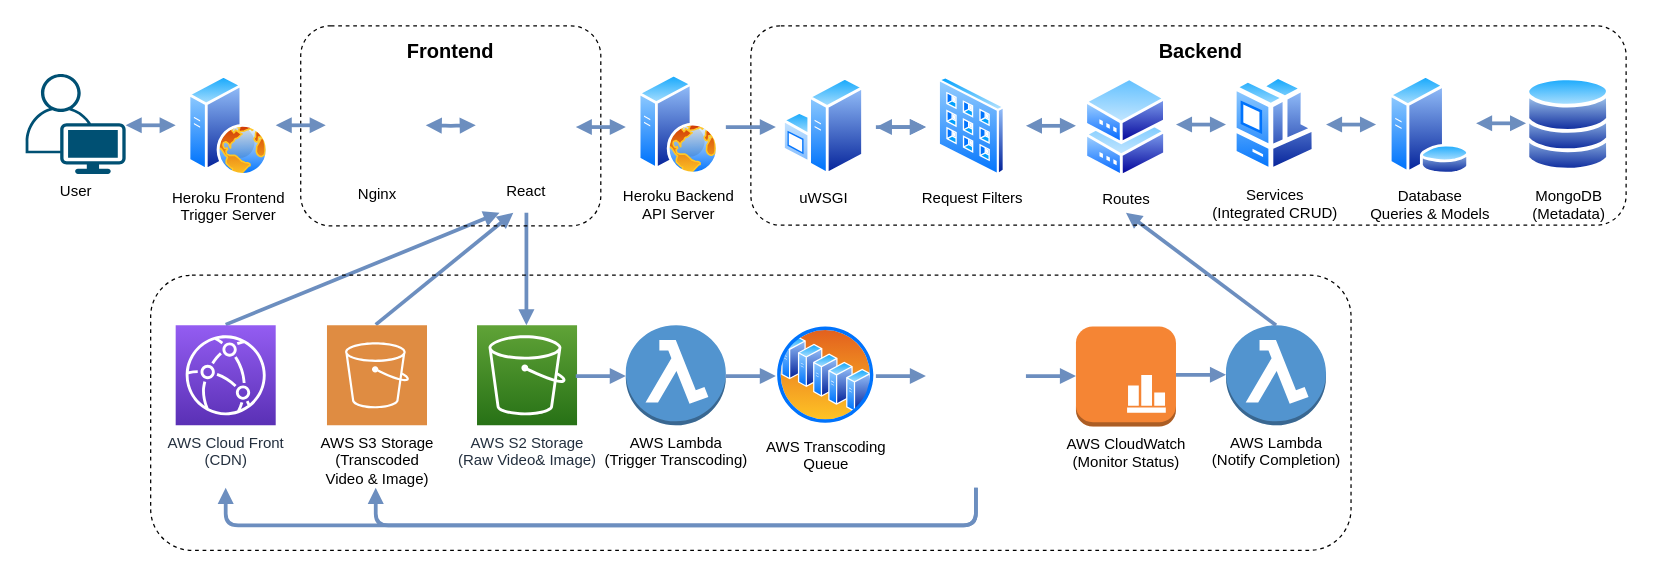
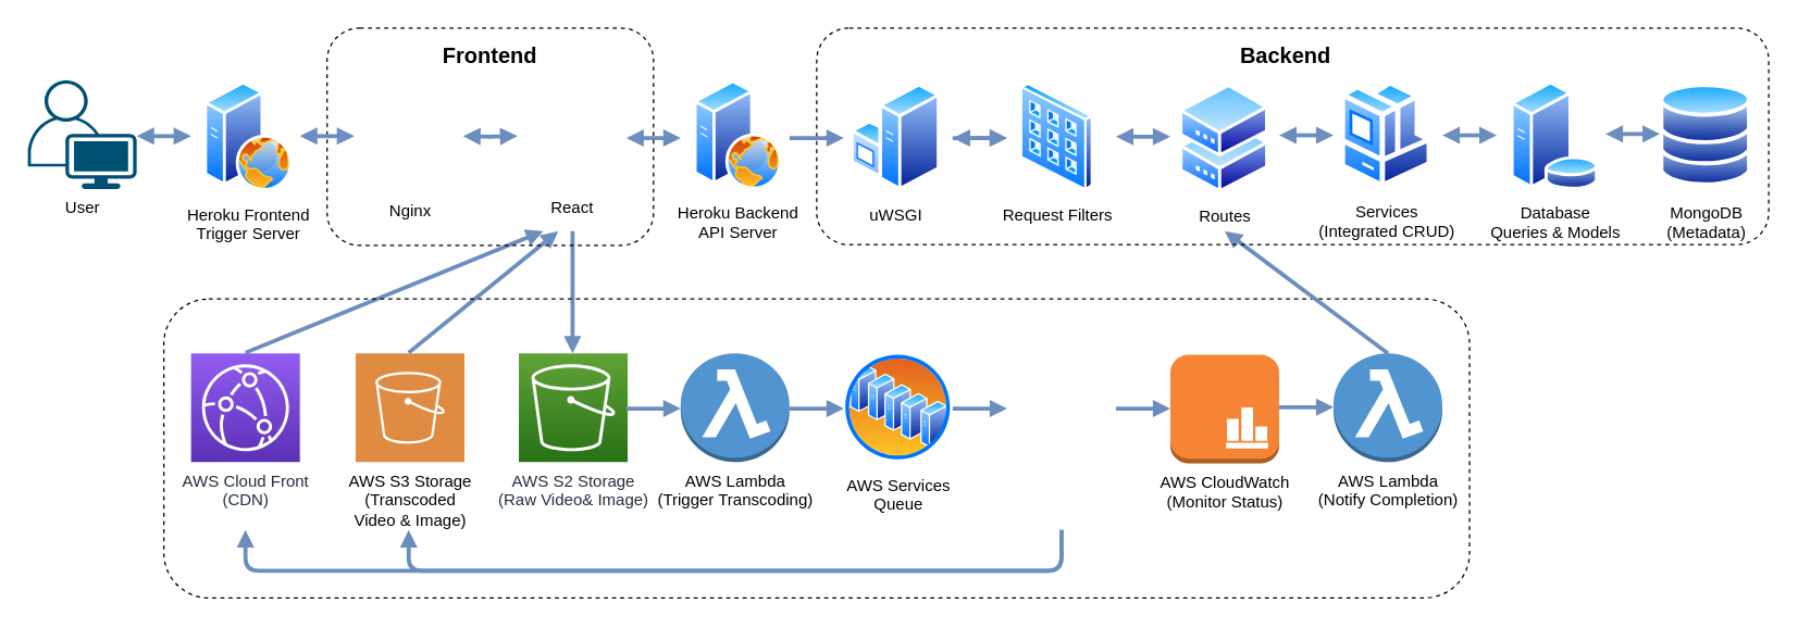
  <mxCell id="0" />
  <mxCell id="1" parent="0" />
  <mxCell id="2" value="User" style="points=[[0.35,0,0],[0.98,0.51,0],[1,0.71,0],[0.67,1,0],[0,0.795,0],[0,0.65,0]];verticalLabelPosition=bottom;html=1;verticalAlign=top;aspect=fixed;align=center;pointerEvents=1;shape=mxgraph.cisco19.user;fillColor=#005073;strokeColor=none;" vertex="1" parent="1"><mxGeometry x="20" y="58.5" width="80" height="80" as="geometry" /></mxCell>
  <mxCell id="3" value="Heroku Frontend&lt;br&gt;Trigger Server" style="aspect=fixed;perimeter=ellipsePerimeter;html=1;align=center;shadow=0;dashed=0;spacingTop=3;image;image=img/lib/active_directory/web_server.svg;" vertex="1" parent="1"><mxGeometry x="150" y="59.5" width="64.8" height="81" as="geometry" /></mxCell>
  <mxCell id="4" value="uWSGI" style="aspect=fixed;perimeter=ellipsePerimeter;html=1;align=center;shadow=0;dashed=0;spacingTop=3;image;image=img/lib/active_directory/windows_server.svg;" vertex="1" parent="1"><mxGeometry x="625.4" y="60.5" width="65.6" height="80" as="geometry" /></mxCell>
  <mxCell id="5" value="Database&lt;br&gt;Queries &amp;amp; Models" style="aspect=fixed;perimeter=ellipsePerimeter;html=1;align=center;shadow=0;dashed=0;spacingTop=3;image;image=img/lib/active_directory/database_server.svg;" vertex="1" parent="1"><mxGeometry x="1110" y="59.5" width="65.6" height="80" as="geometry" /></mxCell>
  <mxCell id="6" value="MongoDB&lt;br&gt;(Metadata)" style="aspect=fixed;perimeter=ellipsePerimeter;html=1;align=center;shadow=0;dashed=0;spacingTop=3;image;image=img/lib/active_directory/database.svg;" vertex="1" parent="1"><mxGeometry x="1220" y="89.5" width="67.57" height="50" as="geometry" /></mxCell>
  <mxCell id="7" value="" style="endArrow=block;html=1;strokeWidth=3;fillColor=#dae8fc;strokeColor=#6c8ebf;endFill=1;jumpSize=4;endSize=5;startSize=5;rounded=1;gradientColor=#7ea6e0;" edge="1" parent="1"><mxGeometry width="50" height="50" relative="1" as="geometry"><mxPoint x="420.5" y="169.5" as="sourcePoint" /><mxPoint x="420.5" y="259.5" as="targetPoint" /></mxGeometry></mxCell>
  <mxCell id="8" value="" style="endArrow=block;html=1;strokeColor=#6c8ebf;strokeWidth=3;fillColor=#dae8fc;endFill=1;endSize=5;startSize=5;gradientColor=#7ea6e0;" edge="1" parent="1"><mxGeometry width="50" height="50" relative="1" as="geometry"><mxPoint x="300" y="259" as="sourcePoint" /><mxPoint x="410" y="169.5" as="targetPoint" /></mxGeometry></mxCell>
  <mxCell id="9" value="" style="endArrow=block;html=1;strokeColor=#6c8ebf;strokeWidth=3;fillColor=#dae8fc;endFill=1;endSize=5;startSize=5;gradientColor=#7ea6e0;" edge="1" parent="1"><mxGeometry width="50" height="50" relative="1" as="geometry"><mxPoint x="180" y="259" as="sourcePoint" /><mxPoint x="399" y="169.5" as="targetPoint" /></mxGeometry></mxCell>
  <mxCell id="10" value="" style="endArrow=block;html=1;strokeWidth=3;fillColor=#dae8fc;strokeColor=#6c8ebf;gradientColor=#7ea6e0;endFill=1;endSize=5;startSize=5;startArrow=block;startFill=1;" edge="1" parent="1"><mxGeometry width="50" height="50" relative="1" as="geometry"><mxPoint x="460" y="101" as="sourcePoint" /><mxPoint x="500" y="101" as="targetPoint" /></mxGeometry></mxCell>
  <mxCell id="11" value="" style="endArrow=block;html=1;strokeWidth=3;fillColor=#dae8fc;strokeColor=#6c8ebf;gradientColor=#7ea6e0;endFill=1;endSize=5;startSize=5;startArrow=block;startFill=1;" edge="1" parent="1"><mxGeometry width="50" height="50" relative="1" as="geometry"><mxPoint x="100" y="99.58" as="sourcePoint" /><mxPoint x="140" y="99.58" as="targetPoint" /></mxGeometry></mxCell>
  <mxCell id="12" value="" style="group" vertex="1" connectable="0" parent="1"><mxGeometry x="120" y="219.5" width="960" height="220" as="geometry" /></mxCell>
- <mxCell id="13" value="AWS Transcoding&lt;br&gt;Queue" style="aspect=fixed;perimeter=ellipsePerimeter;html=1;align=center;shadow=0;dashed=0;spacingTop=3;image;image=img/lib/active_directory/server_farm.svg;" vertex="1" parent="12"><mxGeometry x="500" y="40" width="80" height="80" as="geometry" /></mxCell>
+ <mxCell id="13" value="AWS Services&lt;br&gt;Queue" style="aspect=fixed;perimeter=ellipsePerimeter;html=1;align=center;shadow=0;dashed=0;spacingTop=3;image;image=img/lib/active_directory/server_farm.svg;" vertex="1" parent="12"><mxGeometry x="500" y="40" width="80" height="80" as="geometry" /></mxCell>
  <mxCell id="14" value="AWS S2 Storage&lt;br&gt;(Raw Video&amp;amp; Image)" style="outlineConnect=0;fontColor=#232F3E;gradientColor=#60A337;gradientDirection=north;fillColor=#277116;strokeColor=#ffffff;dashed=0;verticalLabelPosition=bottom;verticalAlign=top;align=center;html=1;fontSize=12;fontStyle=0;aspect=fixed;shape=mxgraph.aws4.resourceIcon;resIcon=mxgraph.aws4.s3;" vertex="1" parent="12"><mxGeometry x="261" y="40" width="80" height="80" as="geometry" /></mxCell>
  <mxCell id="15" value="AWS Cloud Front&lt;br&gt;(CDN)" style="outlineConnect=0;fontColor=#232F3E;gradientColor=#945DF2;gradientDirection=north;fillColor=#5A30B5;strokeColor=#ffffff;dashed=0;verticalLabelPosition=bottom;verticalAlign=top;align=center;html=1;fontSize=12;fontStyle=0;aspect=fixed;shape=mxgraph.aws4.resourceIcon;resIcon=mxgraph.aws4.cloudfront;" vertex="1" parent="12"><mxGeometry x="20" y="40" width="80" height="80" as="geometry" /></mxCell>
  <mxCell id="16" value="AWS Lambda&lt;br&gt;(Notify Completion)" style="outlineConnect=0;dashed=0;verticalLabelPosition=bottom;verticalAlign=top;align=center;html=1;shape=mxgraph.aws3.lambda_function;fillColor=#5294CF;gradientColor=none;" vertex="1" parent="12"><mxGeometry x="860" y="40" width="80" height="80" as="geometry" /></mxCell>
  <mxCell id="17" value="AWS Lambda&lt;br&gt;(Trigger Transcoding)" style="outlineConnect=0;dashed=0;verticalLabelPosition=bottom;verticalAlign=top;align=center;html=1;shape=mxgraph.aws3.lambda_function;fillColor=#5294CF;gradientColor=none;" vertex="1" parent="12"><mxGeometry x="380" y="40" width="80" height="80" as="geometry" /></mxCell>
  <mxCell id="18" value="AWS S3 Storage&lt;br&gt;(Transcoded &lt;br&gt;Video &amp;amp; Image)" style="pointerEvents=1;shadow=0;dashed=0;html=1;strokeColor=none;fillColor=#DF8C42;labelPosition=center;verticalLabelPosition=bottom;verticalAlign=top;align=center;outlineConnect=0;shape=mxgraph.veeam2.aws_s3;" vertex="1" parent="12"><mxGeometry x="141" y="40" width="80" height="80" as="geometry" /></mxCell>
  <mxCell id="19" value="AWS CloudWatch&lt;br&gt;(Monitor Status)" style="outlineConnect=0;dashed=0;verticalLabelPosition=bottom;verticalAlign=top;align=center;html=1;shape=mxgraph.aws3.instance_with_cloudwatch;fillColor=#F58534;gradientColor=none;strokeWidth=5;" vertex="1" parent="12"><mxGeometry x="740" y="41" width="80" height="80" as="geometry" /></mxCell>
  <mxCell id="20" value="" style="endArrow=block;html=1;strokeColor=#6c8ebf;strokeWidth=3;fillColor=#dae8fc;gradientColor=#7ea6e0;endFill=1;endSize=5;startSize=5;" edge="1" parent="12"><mxGeometry width="50" height="50" relative="1" as="geometry"><mxPoint x="660" y="170" as="sourcePoint" /><mxPoint x="60" y="170" as="targetPoint" /><Array as="points"><mxPoint x="660" y="200" /><mxPoint x="60" y="200" /></Array></mxGeometry></mxCell>
  <mxCell id="21" value="" style="endArrow=block;html=1;strokeColor=#6c8ebf;strokeWidth=3;fillColor=#dae8fc;gradientColor=#7ea6e0;endFill=1;endSize=5;startSize=5;" edge="1" parent="12"><mxGeometry width="50" height="50" relative="1" as="geometry"><mxPoint x="660" y="170" as="sourcePoint" /><mxPoint x="180" y="170" as="targetPoint" /><Array as="points"><mxPoint x="660" y="200" /><mxPoint x="180" y="200" /></Array></mxGeometry></mxCell>
  <mxCell id="22" value="" style="rounded=1;whiteSpace=wrap;html=1;fillColor=none;dashed=1;" vertex="1" parent="12"><mxGeometry width="960" height="220" as="geometry" /></mxCell>
  <mxCell id="23" value="" style="endArrow=block;html=1;strokeWidth=3;fillColor=#dae8fc;strokeColor=#6c8ebf;gradientColor=#7ea6e0;endFill=1;endSize=5;startSize=5;" edge="1" parent="12"><mxGeometry width="50" height="50" relative="1" as="geometry"><mxPoint x="340" y="80.58" as="sourcePoint" /><mxPoint x="380" y="80.58" as="targetPoint" /></mxGeometry></mxCell>
  <mxCell id="24" value="" style="endArrow=block;html=1;strokeWidth=3;fillColor=#dae8fc;strokeColor=#6c8ebf;gradientColor=#7ea6e0;endFill=1;endSize=5;startSize=5;" edge="1" parent="12"><mxGeometry width="50" height="50" relative="1" as="geometry"><mxPoint x="460" y="80.58" as="sourcePoint" /><mxPoint x="500" y="80.58" as="targetPoint" /></mxGeometry></mxCell>
  <mxCell id="25" value="" style="endArrow=block;html=1;strokeWidth=3;fillColor=#dae8fc;strokeColor=#6c8ebf;gradientColor=#7ea6e0;endFill=1;endSize=5;startSize=5;" edge="1" parent="12"><mxGeometry width="50" height="50" relative="1" as="geometry"><mxPoint x="580" y="80.58" as="sourcePoint" /><mxPoint x="620" y="80.58" as="targetPoint" /></mxGeometry></mxCell>
  <mxCell id="26" value="" style="endArrow=block;html=1;strokeWidth=3;fillColor=#dae8fc;strokeColor=#6c8ebf;gradientColor=#7ea6e0;endFill=1;endSize=5;startSize=5;" edge="1" parent="12"><mxGeometry width="50" height="50" relative="1" as="geometry"><mxPoint x="700" y="80.58" as="sourcePoint" /><mxPoint x="740" y="80.58" as="targetPoint" /></mxGeometry></mxCell>
  <mxCell id="27" value="" style="endArrow=block;html=1;strokeWidth=3;fillColor=#dae8fc;strokeColor=#6c8ebf;gradientColor=#7ea6e0;endFill=1;endSize=5;startSize=5;" edge="1" parent="12"><mxGeometry width="50" height="50" relative="1" as="geometry"><mxPoint x="820" y="79.58" as="sourcePoint" /><mxPoint x="860" y="79.58" as="targetPoint" /></mxGeometry></mxCell>
  <mxCell id="28" value="" style="endArrow=block;html=1;strokeWidth=3;fillColor=#dae8fc;strokeColor=#6c8ebf;endFill=1;jumpSize=4;endSize=5;startSize=5;rounded=1;gradientColor=#7ea6e0;" edge="1" parent="12"><mxGeometry width="50" height="50" relative="1" as="geometry"><mxPoint x="900" y="40" as="sourcePoint" /><mxPoint x="780" y="-50" as="targetPoint" /></mxGeometry></mxCell>
  <mxCell id="29" value="Heroku Backend&lt;br&gt;API Server" style="aspect=fixed;perimeter=ellipsePerimeter;html=1;align=center;shadow=0;dashed=0;spacingTop=3;image;image=img/lib/active_directory/web_server.svg;" vertex="1" parent="1"><mxGeometry x="510" y="58.5" width="64.8" height="81" as="geometry" /></mxCell>
  <mxCell id="30" value="Request Filters" style="aspect=fixed;perimeter=ellipsePerimeter;html=1;align=center;shadow=0;dashed=0;spacingTop=3;image;image=img/lib/active_directory/input_output_filter.svg;strokeWidth=5;fillColor=none;" vertex="1" parent="1"><mxGeometry x="750" y="60.5" width="53.6" height="80" as="geometry" /></mxCell>
  <mxCell id="31" value="Services&lt;br&gt;(Integrated CRUD)" style="aspect=fixed;perimeter=ellipsePerimeter;html=1;align=center;shadow=0;dashed=0;spacingTop=3;image;image=img/lib/active_directory/workstation_client.svg;strokeWidth=5;fillColor=none;" vertex="1" parent="1"><mxGeometry x="985" y="58.5" width="68" height="80" as="geometry" /></mxCell>
  <mxCell id="32" value="Routes" style="aspect=fixed;perimeter=ellipsePerimeter;html=1;align=center;shadow=0;dashed=0;spacingTop=3;image;image=img/lib/active_directory/shadowed_router.svg;strokeWidth=5;fillColor=none;" vertex="1" parent="1"><mxGeometry x="867" y="61.5" width="65.6" height="80" as="geometry" /></mxCell>
  <mxCell id="33" value="Nginx" style="shape=image;html=1;verticalAlign=top;verticalLabelPosition=bottom;labelBackgroundColor=#ffffff;imageAspect=0;aspect=fixed;image=https://cdn4.iconfinder.com/data/icons/logos-brands-5/24/nginx-128.png" vertex="1" parent="1"><mxGeometry x="260" y="59.5" width="81" height="81" as="geometry" /></mxCell>
  <mxCell id="34" value="React" style="shape=image;html=1;verticalAlign=top;verticalLabelPosition=bottom;labelBackgroundColor=#ffffff;imageAspect=0;aspect=fixed;image=https://cdn4.iconfinder.com/data/icons/logos-3/600/React.js_logo-128.png" vertex="1" parent="1"><mxGeometry x="380" y="58.5" width="80" height="80" as="geometry" /></mxCell>
  <mxCell id="35" value="" style="rounded=1;whiteSpace=wrap;html=1;fillColor=none;dashed=1;" vertex="1" parent="1"><mxGeometry x="240" width="240" height="160" as="geometry" y="20" /></mxCell>
  <mxCell id="36" value="&lt;font style=&quot;font-size: 16px&quot;&gt;Frontend&lt;/font&gt;" style="text;html=1;strokeColor=none;fillColor=none;align=center;verticalAlign=middle;whiteSpace=wrap;rounded=0;dashed=1;fontStyle=1;strokeWidth=5;" vertex="1" parent="1"><mxGeometry x="330" y="29.5" width="60" height="20" as="geometry" /></mxCell>
  <mxCell id="37" value="" style="endArrow=block;html=1;strokeWidth=3;fillColor=#dae8fc;strokeColor=#6c8ebf;gradientColor=#7ea6e0;endFill=1;endSize=5;startSize=5;startArrow=block;startFill=1;" edge="1" parent="1"><mxGeometry x="-180" width="50" height="50" as="geometry"><mxPoint x="340" y="99.58" as="sourcePoint" /><mxPoint x="380" y="99.58" as="targetPoint" /><Array as="points"><mxPoint x="360" y="100" /></Array></mxGeometry></mxCell>
  <mxCell id="38" value="" style="endArrow=block;html=1;strokeWidth=3;fillColor=#dae8fc;strokeColor=#6c8ebf;gradientColor=#7ea6e0;endFill=1;endSize=5;startSize=5;startArrow=block;startFill=1;" edge="1" parent="1"><mxGeometry x="-180" width="50" height="50" as="geometry"><mxPoint x="220" y="99.58" as="sourcePoint" /><mxPoint x="260" y="99.58" as="targetPoint" /></mxGeometry></mxCell>
  <mxCell id="39" value="" style="aspect=fixed;perimeter=ellipsePerimeter;html=1;align=center;shadow=0;dashed=0;spacingTop=3;image;image=img/lib/active_directory/database.svg;" vertex="1" parent="1"><mxGeometry x="1220" y="74" width="67.57" height="50" as="geometry" /></mxCell>
  <mxCell id="40" value="" style="aspect=fixed;perimeter=ellipsePerimeter;html=1;align=center;shadow=0;dashed=0;spacingTop=3;image;image=img/lib/active_directory/database.svg;" vertex="1" parent="1"><mxGeometry x="1220" y="58.5" width="67.57" height="50" as="geometry" /></mxCell>
  <mxCell id="41" value="" style="rounded=1;whiteSpace=wrap;html=1;dashed=1;fillColor=none;" vertex="1" parent="1"><mxGeometry x="600" width="700" height="159.5" as="geometry" y="20" /></mxCell>
- <mxCell id="42" value="&lt;font style=&quot;font-size: 16px&quot;&gt;Backend&lt;/font&gt;" style="text;html=1;strokeColor=none;fillColor=none;align=center;verticalAlign=middle;whiteSpace=wrap;rounded=0;dashed=1;fontStyle=1;strokeWidth=5;" vertex="1" parent="1"><mxGeometry x="930" y="29.5" width="60" height="20" as="geometry" /></mxCell>
+ <mxCell id="42" value="&lt;font style=&quot;font-size: 16px&quot;&gt;Backend&lt;/font&gt;" style="text;html=1;strokeColor=none;fillColor=none;align=center;verticalAlign=middle;whiteSpace=wrap;rounded=0;dashed=1;fontStyle=1;strokeWidth=5;" vertex="1" parent="1"><mxGeometry x="915" y="29.5" width="60" height="20" as="geometry" /></mxCell>
  <mxCell id="43" value="" style="endArrow=block;html=1;strokeWidth=3;fillColor=#dae8fc;strokeColor=#6c8ebf;gradientColor=#7ea6e0;endFill=1;endSize=5;startSize=5;" edge="1" parent="1"><mxGeometry width="50" height="50" relative="1" as="geometry"><mxPoint x="580" y="101" as="sourcePoint" /><mxPoint x="620" y="101" as="targetPoint" /></mxGeometry></mxCell>
  <mxCell id="44" value="" style="endArrow=block;html=1;strokeWidth=3;fillColor=#dae8fc;strokeColor=#6c8ebf;gradientColor=#7ea6e0;endFill=1;endSize=5;startSize=5;startArrow=block;startFill=1;" edge="1" parent="1"><mxGeometry width="50" height="50" relative="1" as="geometry"><mxPoint x="820" y="100" as="sourcePoint" /><mxPoint x="860" y="100" as="targetPoint" /></mxGeometry></mxCell>
  <mxCell id="45" value="" style="endArrow=block;html=1;strokeWidth=3;fillColor=#dae8fc;strokeColor=#6c8ebf;gradientColor=#7ea6e0;endFill=1;endSize=5;startSize=5;" edge="1" parent="1"><mxGeometry width="50" height="50" relative="1" as="geometry"><mxPoint x="700" y="101" as="sourcePoint" /><mxPoint x="740" y="101" as="targetPoint" /></mxGeometry></mxCell>
  <mxCell id="46" value="" style="endArrow=block;html=1;strokeWidth=3;fillColor=#dae8fc;strokeColor=#6c8ebf;gradientColor=#7ea6e0;endFill=1;endSize=5;startSize=5;startArrow=block;startFill=1;" edge="1" parent="1"><mxGeometry width="50" height="50" relative="1" as="geometry"><mxPoint x="940" y="99" as="sourcePoint" /><mxPoint x="980" y="99" as="targetPoint" /></mxGeometry></mxCell>
  <mxCell id="47" value="" style="endArrow=block;html=1;strokeWidth=3;fillColor=#dae8fc;strokeColor=#6c8ebf;gradientColor=#7ea6e0;endFill=1;endSize=5;startSize=5;startArrow=block;startFill=1;" edge="1" parent="1"><mxGeometry width="50" height="50" relative="1" as="geometry"><mxPoint x="1060" y="99" as="sourcePoint" /><mxPoint x="1100" y="99" as="targetPoint" /></mxGeometry></mxCell>
  <mxCell id="48" value="" style="endArrow=block;html=1;strokeWidth=3;fillColor=#dae8fc;strokeColor=#6c8ebf;gradientColor=#7ea6e0;endFill=1;endSize=5;startSize=5;startArrow=block;startFill=1;" edge="1" parent="1"><mxGeometry width="50" height="50" relative="1" as="geometry"><mxPoint x="1180" y="98" as="sourcePoint" /><mxPoint x="1220" y="98" as="targetPoint" /></mxGeometry></mxCell>
  <mxCell id="49" value="" style="endArrow=block;html=1;strokeWidth=3;fillColor=#dae8fc;strokeColor=#6c8ebf;gradientColor=#7ea6e0;endFill=1;endSize=5;startSize=5;startArrow=block;startFill=1;" edge="1" parent="1"><mxGeometry width="50" height="50" relative="1" as="geometry"><mxPoint x="700" y="101" as="sourcePoint" /><mxPoint x="740" y="101" as="targetPoint" /></mxGeometry></mxCell>
